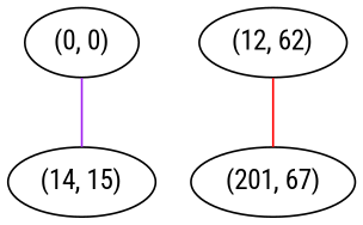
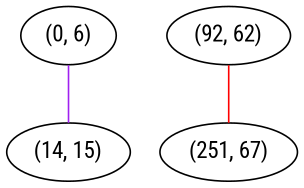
  graph {
    fontname="Roboto Condensed"
    node [fontname="Roboto Condensed"]
    edge [fontname="Roboto Condensed"]
-   "(0, 0)"
+   "(0, 0)" [label="(0, 6)"]
    "(14, 15)"
-   "(12, 62)"
-   "(201, 67)"
+   "(12, 62)" [label="(92, 62)"]
+   "(201, 67)" [label="(251, 67)"]
    "(0, 0)" -- "(14, 15)" [color=purple weight=4]
    "(12, 62)" -- "(201, 67)" [color=red weight=1]
  }
